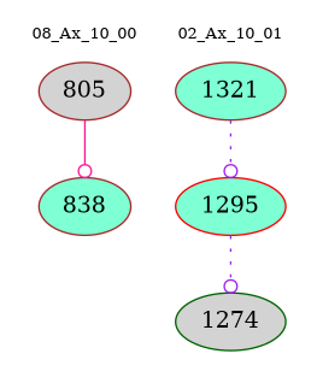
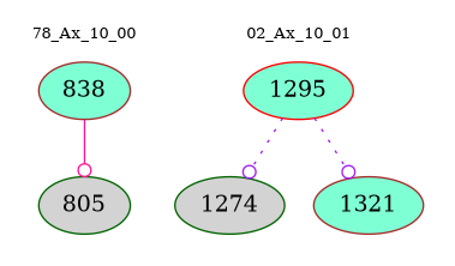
  digraph {
    node [color=darkgreen fillcolor=aquamarine style=filled]
    edge [arrowhead=odot color=purple style=dotted]
-   n1 [color=brown fillcolor=lightgrey label=805]
+   n1 [fillcolor=lightgrey label=805]
    n2 [color=brown label=838]
    n3 [color=red label=1295]
    n4 [fillcolor=lightgrey label=1274]
    n5 [color=brown label=1321]
    subgraph cluster_1 {
      color=white
      fontsize=10
-     label="08_Ax_10_00"
+     label="78_Ax_10_00"
      n1
      n2
    }
    subgraph cluster_2 {
      color=white
      fontsize=10
      label="02_Ax_10_01"
      n3
      n4
      n5
    }
-   n1 -> n2 [color=deeppink style=solid]
+   n2 -> n1 [color=deeppink style=solid]
    n3 -> n4
-   n5 -> n3
+   n3 -> n5
  }
